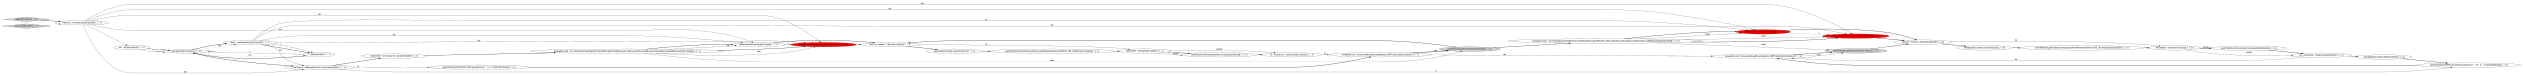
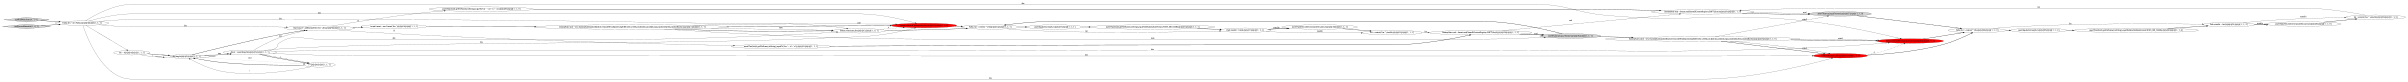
  digraph {
    fontname="PT Serif"
    rankdir=LR
    node [fillcolor=white fontname="PT Serif" shape=ellipse style=filled]
    edge [fontname="PT Serif" style=bold]
    n1 [label="i < dirs.length@@@5@@@['1', '1', '1']" shape=diamond]
    n2 [label="final long id = addDummyFiles(\"foo-\",dirs)@@@9@@@['1', '1', '1']"]
    n3 [label="i++@@@6@@@['1', '1', '1']"]
    n4 [label="dirs(i( = createTempDir()@@@7@@@['1', '1', '1']"]
    n5 [label="Format format = new Format(\"foo-\")@@@10@@@['1', '1', '1']"]
    n6 [label="assertThat(list(0(.getFileName().toString(),equalTo(\"foo-\" + id + \".st\"))@@@21@@@['1', '1', '1']"]
    n7 [label="assertThat(list(0(.getFileName().toString(),equalTo(\"foo-\" + (id + 1) + \".st\"))@@@35@@@['1', '1', '0']"]
    n8 [fillcolor=red label="format.write(state2,dirs)@@@26@@@['1', '0', '0']"]
    n9 [fillcolor=red label="format.writeAndCleanup(state2,dirs)@@@26@@@['0', '1', '0']"]
    n10 [label="format.write(state,dirs)@@@12@@@['1', '0', '1']"]
    n11 [fillcolor=red label="format.writeAndCleanup(state,dirs)@@@12@@@['0', '1', '0']"]
    n12 [label="DummyState state2 = new DummyState(randomRealisticUnicodeOfCodepointLengthBetween(1,1000),randomInt(),randomLong(),randomDouble(),randomBoolean())@@@25@@@['1', '1', '0']"]
    n13 [fillcolor=lightgray label="assertThat(read,equalTo(state2))@@@37@@@['1', '1', '0']"]
    n14 [label="Path(( list = content(\"*\",file)@@@28@@@['1', '1', '0']"]
    n15 [label="assertThat(list(0(.getFileName().toString(),equalTo(MetaDataStateFormat.STATE_DIR_NAME))@@@30@@@['1', '1', '0']"]
    n16 [label="Path stateDir = list(0(@@@31@@@['1', '1', '0']"]
    n17 [label="assertThat(Files.isDirectory(stateDir),is(true))@@@32@@@['1', '1', '0']"]
    n18 [label="list = content(\"foo-*\",stateDir)@@@33@@@['1', '1', '0']"]
    n19 [label="Path(( dirs = new Path((((@@@3@@@['1', '1', '1']"]
    n20 [label="int i = 0@@@4@@@['1', '1', '1']"]
    n21 [label="Path(( list = content(\"*\",file)@@@14@@@['1', '1', '1']"]
    n22 [label="DummyState read = format.read(NamedXContentRegistry.EMPTY,list(0()@@@36@@@['1', '1', '0']"]
-   n23 [label="assertEquals(list.length,1)@@@34@@@['1', '1', '0']"]
    n24 [fillcolor=lightgray label="testReadWriteState['0', '1', '0']" shape=diamond]
    n25 [label="assertThat(list(0(.getFileName().toString(),equalTo(MetaDataStateFormat.STATE_DIR_NAME))@@@16@@@['1', '1', '1']"]
    n26 [label="Path stateDir = list(0(@@@17@@@['1', '1', '1']"]
    n27 [label="assertThat(Files.isDirectory(stateDir),is(true))@@@18@@@['1', '1', '1']"]
    n28 [label="list = content(\"foo-*\",stateDir)@@@19@@@['1', '1', '1']"]
    n29 [label="DummyState read = format.read(NamedXContentRegistry.EMPTY,list(0()@@@22@@@['1', '1', '1']"]
    n30 [fillcolor=lightgray label="assertThat(read,equalTo(state))@@@23@@@['1', '1', '1']"]
    n31 [label="DummyState state = new DummyState(randomRealisticUnicodeOfCodepointLengthBetween(1,1000),randomInt(),randomLong(),randomDouble(),randomBoolean())@@@11@@@['1', '1', '1']"]
    n32 [label="assertEquals(list.length,1)@@@29@@@['1', '1', '0']"]
    n33 [label="assertEquals(list.length,1)@@@15@@@['1', '1', '1']"]
    n34 [fillcolor=lightgray label="testVersionMismatch['0', '0', '1']" shape=diamond]
    n1 -> n2
    n1 -> n3 [label=true style=dotted]
    n1 -> n4 [label=true style=dotted]
    n1 -> n4
    n2 -> n5
    n2 -> n6 [label=id style=solid]
    n2 -> n7 [label=id style=solid]
    n3 -> n1 [label=i style=solid]
    n3 -> n1
    n4 -> n2 [label=dirs style=solid]
    n4 -> n3 [label=i style=solid]
    n4 -> n3
    n4 -> n8 [label=dirs style=solid]
    n4 -> n9 [label=dirs style=solid]
    n4 -> n10 [label=dirs style=solid]
    n4 -> n11 [label=dirs style=solid]
    n5 -> n31
    n6 -> n29
    n7 -> n22
    n8 -> n9 [label=0 style=dashed]
    n8 -> n14
    n9 -> n14
    n10 -> n11 [label=0 style=dashed]
    n10 -> n21
    n11 -> n21
    n12 -> n8
    n12 -> n8 [label=state2 style=solid]
    n12 -> n9 [label=state2 style=solid]
    n12 -> n9
    n12 -> n13 [label=state2 style=solid]
    n13 -> n14
    n14 -> n16 [label=list style=solid]
    n14 -> n32
    n15 -> n16
    n16 -> n17 [label=stateDir style=solid]
    n16 -> n17
    n16 -> n18 [label=stateDir style=solid]
    n17 -> n18
    n18 -> n22 [label=list style=solid]
-   n18 -> n23
    n19 -> n2 [label=dirs style=solid]
    n19 -> n8 [label=dirs style=solid]
    n19 -> n9 [label=dirs style=solid]
    n19 -> n10 [label=dirs style=solid]
    n19 -> n11 [label=dirs style=solid]
    n19 -> n20 [style=solid]
    n20 -> n1
    n20 -> n1 [label=i style=solid]
    n21 -> n26 [label=list style=solid]
    n21 -> n33
    n22 -> n13
    n22 -> n13 [label=read style=solid]
-   n23 -> n7
    n24 -> n19
    n25 -> n26
    n26 -> n27 [label=stateDir style=solid]
    n26 -> n27
    n26 -> n28 [label=stateDir style=solid]
    n27 -> n28
    n28 -> n29 [label=list style=solid]
    n29 -> n22 [label=read style=solid]
    n29 -> n30 [label=read style=solid]
    n29 -> n30
    n30 -> n12
    n30 -> n21
    n31 -> n10 [label=state style=solid]
    n31 -> n10
    n31 -> n11
    n31 -> n11 [label=state style=solid]
    n31 -> n30 [label=state style=solid]
    n32 -> n15
    n33 -> n25
-   n34 -> n19 [style=dotted]
+   n34 -> n19
  }
